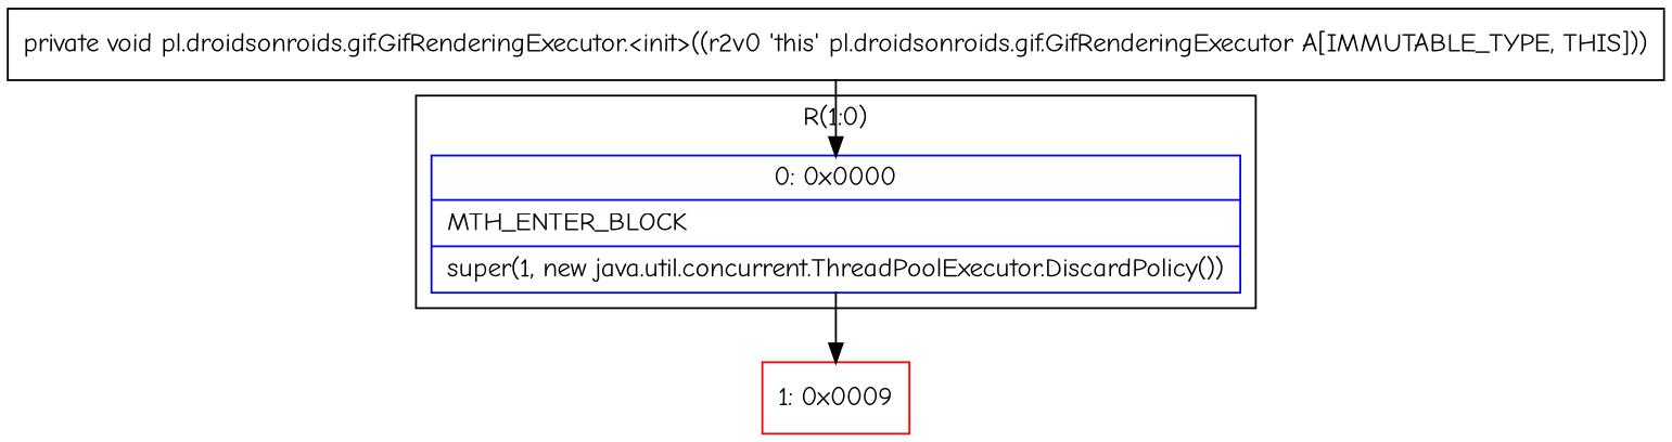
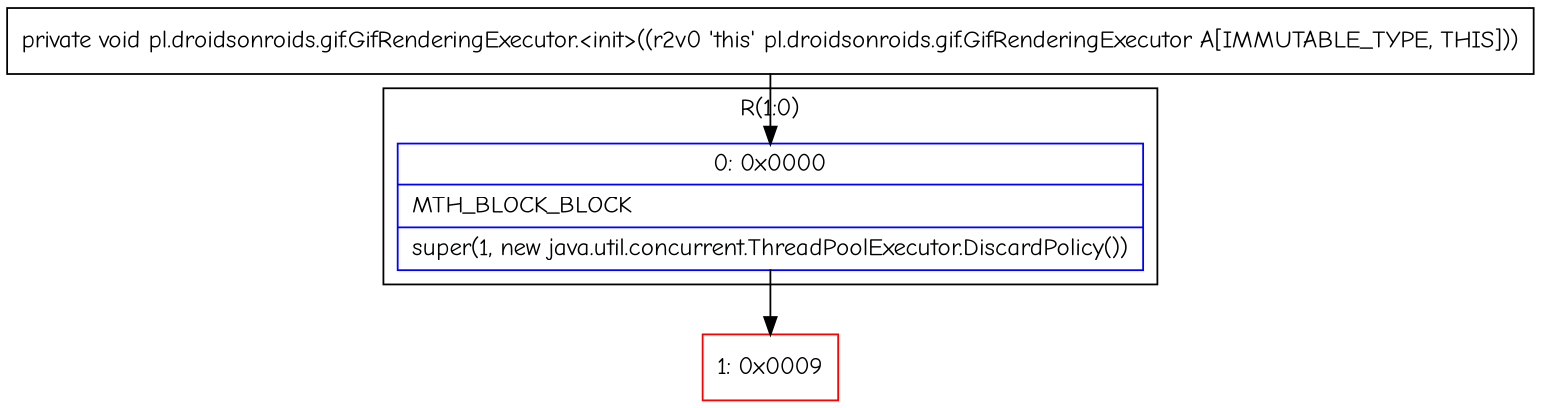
  digraph {
    fontname="Comic Neue"
    node [shape=record fontname="Comic Neue"]
    edge [fontname="Comic Neue"]
-   n1 [color=blue label="{0\:\ 0x0000|MTH_ENTER_BLOCK\l|super(1, new java.util.concurrent.ThreadPoolExecutor.DiscardPolicy())\l}"]
+   n1 [color=blue label="{0\:\ 0x0000|MTH_BLOCK_BLOCK\l|super(1, new java.util.concurrent.ThreadPoolExecutor.DiscardPolicy())\l}"]
    n2 [color=red label="{1\:\ 0x0009}"]
    n3 [label="{private void pl.droidsonroids.gif.GifRenderingExecutor.\<init\>((r2v0 'this' pl.droidsonroids.gif.GifRenderingExecutor A[IMMUTABLE_TYPE, THIS])) }"]
    subgraph cluster_1 {
      label="R(1:0)"
      n1
    }
    n1 -> n2
    n3 -> n1
  }
